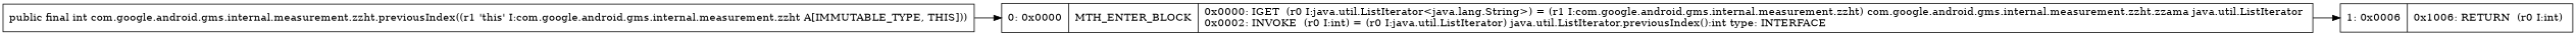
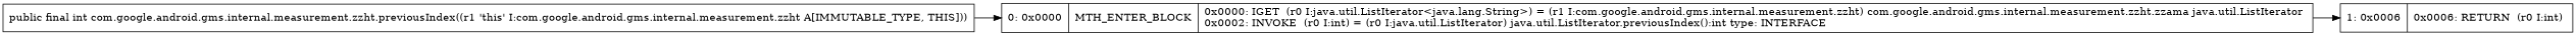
  digraph {
    rankdir=LR
    node [shape=record]
    n1 [label="{0\:\ 0x0000|MTH_ENTER_BLOCK\l|0x0000: IGET  (r0 I:java.util.ListIterator\<java.lang.String\>) = (r1 I:com.google.android.gms.internal.measurement.zzht) com.google.android.gms.internal.measurement.zzht.zzama java.util.ListIterator \l0x0002: INVOKE  (r0 I:int) = (r0 I:java.util.ListIterator) java.util.ListIterator.previousIndex():int type: INTERFACE \l}"]
-   n2 [label="{1\:\ 0x0006|0x1006: RETURN  (r0 I:int) \l}"]
+   n2 [label="{1\:\ 0x0006|0x0006: RETURN  (r0 I:int) \l}"]
    n3 [label="{public final int com.google.android.gms.internal.measurement.zzht.previousIndex((r1 'this' I:com.google.android.gms.internal.measurement.zzht A[IMMUTABLE_TYPE, THIS])) }"]
    n1 -> n2
    n3 -> n1
  }
